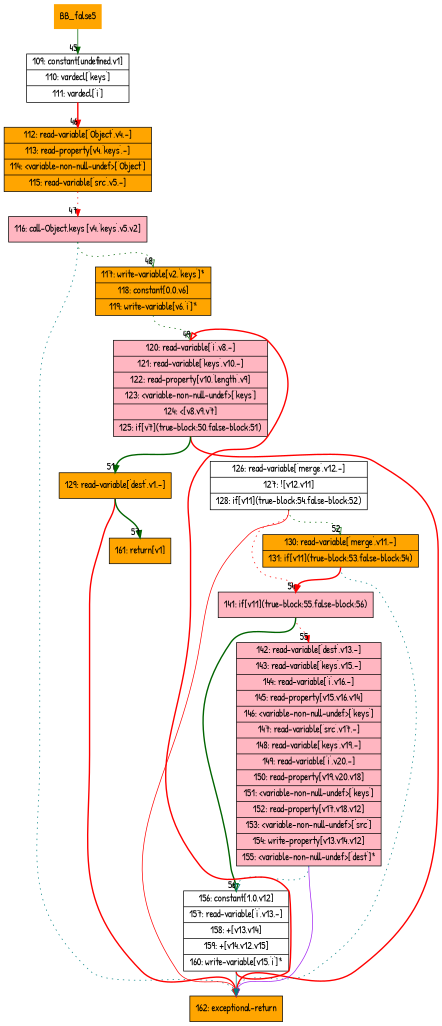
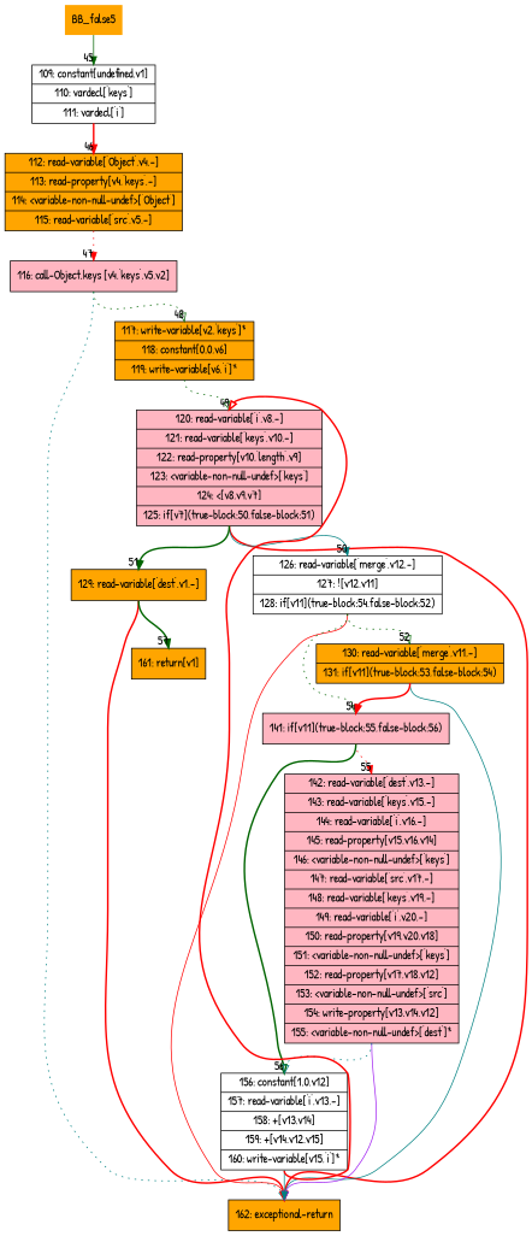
  digraph {
    fontname="Patrick Hand"
    rankdir=TD
    node [fillcolor=orange fontname="Patrick Hand" shape=record style=filled]
    edge [arrowhead=onormal color=red fontname="Patrick Hand" headport=n style=bold tailport=s]
    n1 [label=BB_false5 shape=none]
    n2 [fillcolor=white label="{109: constant[undefined,v1]|110: vardecl['keys']|111: vardecl['i']}"]
    n3 [label="{112: read-variable['Object',v4,-]|113: read-property[v4,'keys',-]|114: \<variable-non-null-undef\>['Object']|115: read-variable['src',v5,-]}"]
    n4 [fillcolor=lightpink label="{116: call-Object.keys [v4,'keys',v5,v2]}"]
    n5 [label="{162: exceptional-return}"]
    n6 [label="{117: write-variable[v2,'keys']*|118: constant[0.0,v6]|119: write-variable[v6,'i']*}"]
    n7 [fillcolor=lightpink label="{120: read-variable['i',v8,-]|121: read-variable['keys',v10,-]|122: read-property[v10,'length',v9]|123: \<variable-non-null-undef\>['keys']|124: \<[v8,v9,v7]|125: if[v7](true-block:50,false-block:51)}"]
    n8 [fillcolor=white label="{126: read-variable['merge',v12,-]|127: ![v12,v11]|128: if[v11](true-block:54,false-block:52)}"]
    n9 [label="{129: read-variable['dest',v1,-]}"]
    n10 [fillcolor=lightpink label="{141: if[v11](true-block:55,false-block:56)}"]
    n11 [label="{130: read-variable['merge',v11,-]|131: if[v11](true-block:53,false-block:54)}"]
    n12 [label="{161: return[v1]}"]
    n13 [fillcolor=lightpink label="{142: read-variable['dest',v13,-]|143: read-variable['keys',v15,-]|144: read-variable['i',v16,-]|145: read-property[v15,v16,v14]|146: \<variable-non-null-undef\>['keys']|147: read-variable['src',v17,-]|148: read-variable['keys',v19,-]|149: read-variable['i',v20,-]|150: read-property[v19,v20,v18]|151: \<variable-non-null-undef\>['keys']|152: read-property[v17,v18,v12]|153: \<variable-non-null-undef\>['src']|154: write-property[v13,v14,v12]|155: \<variable-non-null-undef\>['dest']*}"]
    n14 [fillcolor=white label="{156: constant[1.0,v12]|157: read-variable['i',v13,-]|158: +[v13,v14]|159: +[v14,v12,v15]|160: write-variable[v15,'i']*}"]
    n1 -> n2 [arrowhead=normal color=darkgreen headlabel="    45" style=solid]
    n2 -> n3 [arrowhead=normal headlabel="      46"]
    n3 -> n4 [arrowhead=normal headlabel="      47" style=dotted]
    n4 -> n5 [color=teal style=dotted]
    n4 -> n6 [color=darkgreen headlabel="      48" style=dotted]
    n6 -> n7 [color=darkgreen headlabel="      49" style=dotted]
    n7 -> n5
+   n7 -> n8 [arrowhead=normal color=teal headlabel="      50" style=solid]
    n7 -> n9 [arrowhead=normal color=darkgreen headlabel="      51"]
    n8 -> n5 [arrowhead=normal style=solid]
-   n8 -> n10 [headlabel="      54" style=dotted]
+   n8 -> n10 [color=darkgreen headlabel="      54" style=dotted]
    n8 -> n11 [color=darkgreen headlabel="      52" style=dotted]
    n9 -> n5
    n9 -> n12 [arrowhead=normal color=darkgreen headlabel="      57"]
    n10 -> n13 [arrowhead=normal headlabel="      55" style=dotted]
    n10 -> n14 [color=darkgreen headlabel="      56"]
-   n11 -> n5 [color=teal style=dotted]
+   n11 -> n5 [color=teal style=solid]
    n11 -> n10 [arrowhead=normal]
    n13 -> n5 [color=purple style=solid]
    n13 -> n14 [color=teal style=dotted]
    n14 -> n5 [arrowhead=normal color=teal style=solid]
    n14 -> n7
  }
